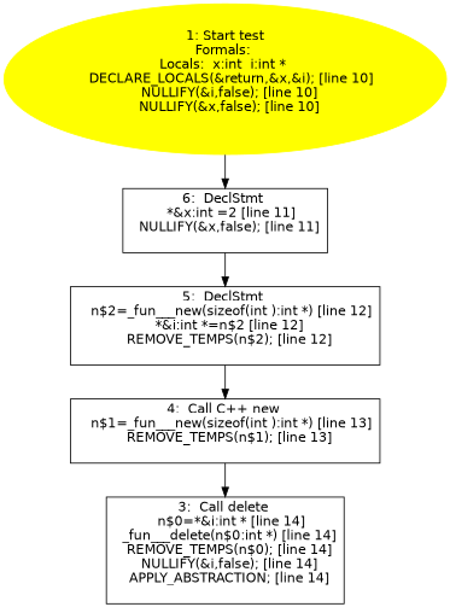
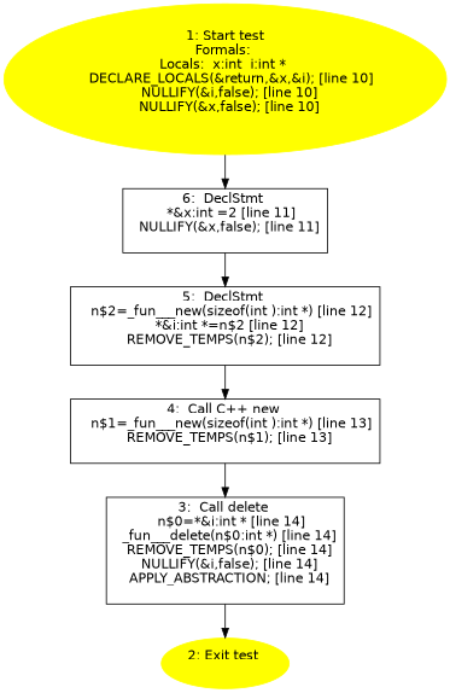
  digraph {
    fontname="DejaVu Sans"
    node [shape=box fontname="DejaVu Sans"]
    edge [fontname="DejaVu Sans"]
    n1 [label="6:  DeclStmt \n   *&x:int =2 [line 11]\n  NULLIFY(&x,false); [line 11]\n "]
    n2 [label="5:  DeclStmt \n   n$2=_fun___new(sizeof(int ):int *) [line 12]\n  *&i:int *=n$2 [line 12]\n  REMOVE_TEMPS(n$2); [line 12]\n "]
    n3 [label="4:  Call C++ new \n   n$1=_fun___new(sizeof(int ):int *) [line 13]\n  REMOVE_TEMPS(n$1); [line 13]\n "]
    n4 [label="3:  Call delete \n   n$0=*&i:int * [line 14]\n  _fun___delete(n$0:int *) [line 14]\n  REMOVE_TEMPS(n$0); [line 14]\n  NULLIFY(&i,false); [line 14]\n  APPLY_ABSTRACTION; [line 14]\n "]
+   n5 [color=yellow label="2: Exit test \n  " style=filled shape=""]
    n6 [color=yellow label="1: Start test\nFormals: \nLocals:  x:int  i:int * \n   DECLARE_LOCALS(&return,&x,&i); [line 10]\n  NULLIFY(&i,false); [line 10]\n  NULLIFY(&x,false); [line 10]\n " style=filled shape=""]
    n1 -> n2
    n2 -> n3
    n3 -> n4
+   n4 -> n5
    n6 -> n1
  }
